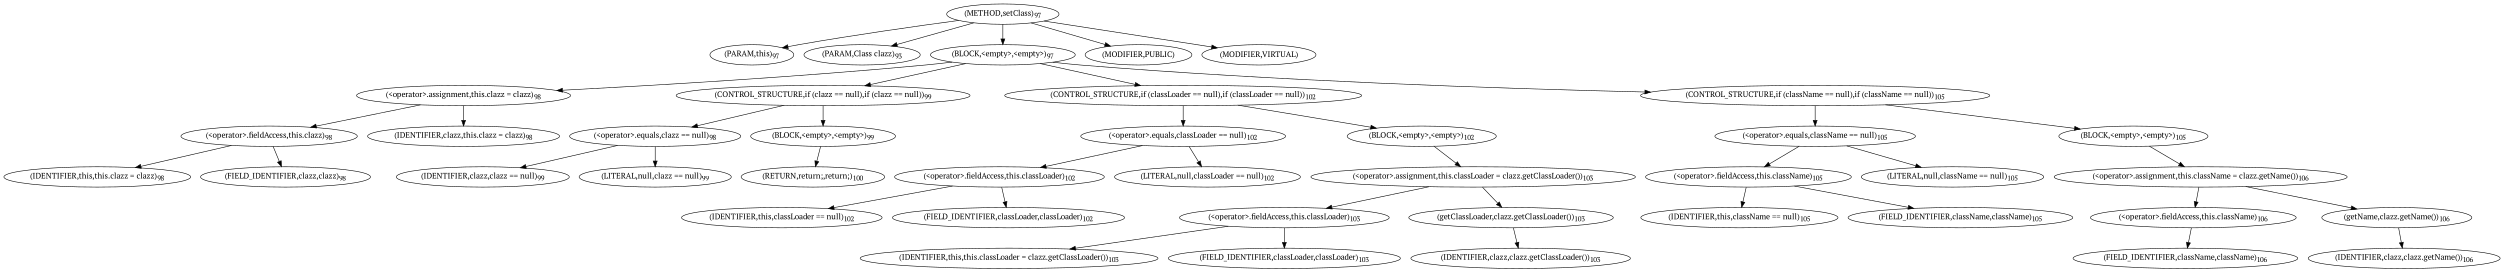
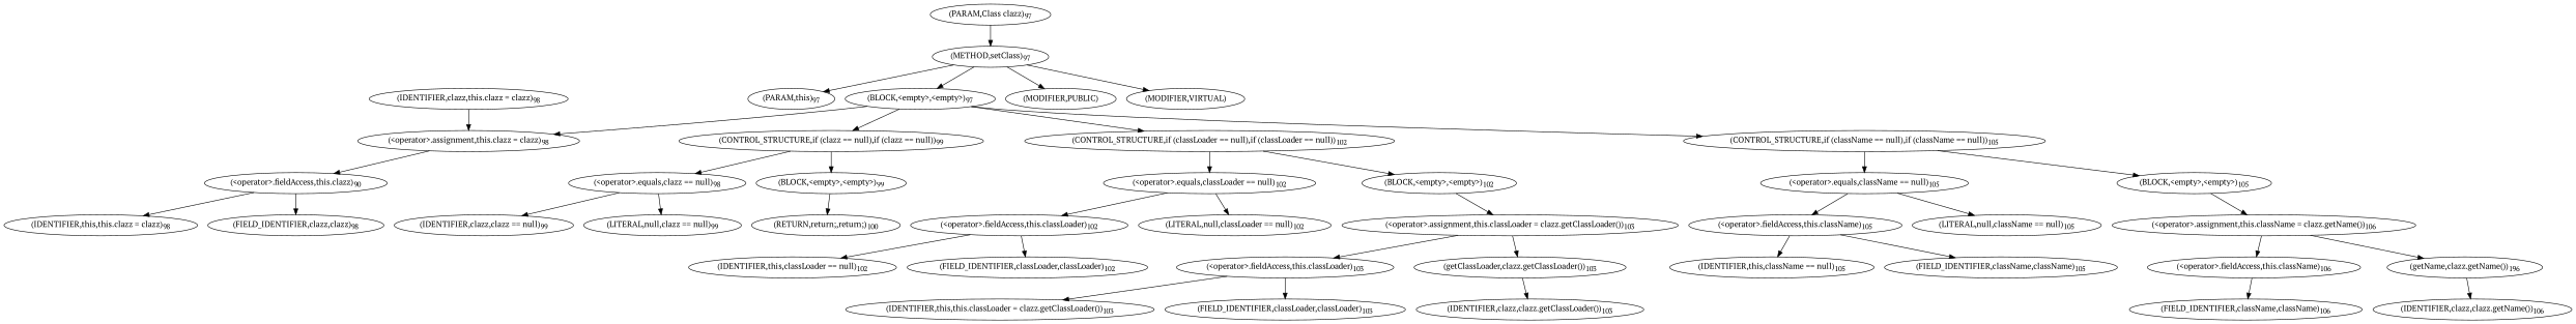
  digraph {
    fontname="PT Serif"
    node [fontname="PT Serif"]
    edge [fontname="PT Serif"]
    n1 [label=<(METHOD,setClass)<SUB>97</SUB>>]
    n2 [label=<(PARAM,this)<SUB>97</SUB>>]
-   n3 [label=<(PARAM,Class clazz)<SUB>93</SUB>>]
+   n3 [label=<(PARAM,Class clazz)<SUB>97</SUB>>]
    n4 [label=<(BLOCK,&lt;empty&gt;,&lt;empty&gt;)<SUB>97</SUB>>]
    n5 [label=<(MODIFIER,PUBLIC)>]
    n6 [label=<(MODIFIER,VIRTUAL)>]
    n7 [label=<(&lt;operator&gt;.assignment,this.clazz = clazz)<SUB>98</SUB>>]
    n8 [label=<(CONTROL_STRUCTURE,if (clazz == null),if (clazz == null))<SUB>99</SUB>>]
    n9 [label=<(CONTROL_STRUCTURE,if (classLoader == null),if (classLoader == null))<SUB>102</SUB>>]
    n10 [label=<(CONTROL_STRUCTURE,if (className == null),if (className == null))<SUB>105</SUB>>]
-   n11 [label=<(&lt;operator&gt;.fieldAccess,this.clazz)<SUB>98</SUB>>]
+   n11 [label=<(&lt;operator&gt;.fieldAccess,this.clazz)<SUB>90</SUB>>]
    n12 [label=<(IDENTIFIER,clazz,this.clazz = clazz)<SUB>98</SUB>>]
    n13 [label=<(&lt;operator&gt;.equals,clazz == null)<SUB>98</SUB>>]
    n14 [label=<(BLOCK,&lt;empty&gt;,&lt;empty&gt;)<SUB>99</SUB>>]
    n15 [label=<(&lt;operator&gt;.equals,classLoader == null)<SUB>102</SUB>>]
    n16 [label=<(BLOCK,&lt;empty&gt;,&lt;empty&gt;)<SUB>102</SUB>>]
    n17 [label=<(&lt;operator&gt;.equals,className == null)<SUB>105</SUB>>]
    n18 [label=<(BLOCK,&lt;empty&gt;,&lt;empty&gt;)<SUB>105</SUB>>]
    n19 [label=<(IDENTIFIER,this,this.clazz = clazz)<SUB>98</SUB>>]
    n20 [label=<(FIELD_IDENTIFIER,clazz,clazz)<SUB>98</SUB>>]
    n21 [label=<(IDENTIFIER,clazz,clazz == null)<SUB>99</SUB>>]
    n22 [label=<(LITERAL,null,clazz == null)<SUB>99</SUB>>]
    n23 [label=<(RETURN,return;,return;)<SUB>100</SUB>>]
    n24 [label=<(&lt;operator&gt;.fieldAccess,this.classLoader)<SUB>102</SUB>>]
    n25 [label=<(LITERAL,null,classLoader == null)<SUB>102</SUB>>]
    n26 [label=<(&lt;operator&gt;.assignment,this.classLoader = clazz.getClassLoader())<SUB>103</SUB>>]
    n27 [label=<(IDENTIFIER,this,classLoader == null)<SUB>102</SUB>>]
    n28 [label=<(FIELD_IDENTIFIER,classLoader,classLoader)<SUB>102</SUB>>]
    n29 [label=<(&lt;operator&gt;.fieldAccess,this.classLoader)<SUB>103</SUB>>]
    n30 [label=<(getClassLoader,clazz.getClassLoader())<SUB>103</SUB>>]
    n31 [label=<(IDENTIFIER,this,this.classLoader = clazz.getClassLoader())<SUB>103</SUB>>]
    n32 [label=<(FIELD_IDENTIFIER,classLoader,classLoader)<SUB>103</SUB>>]
    n33 [label=<(IDENTIFIER,clazz,clazz.getClassLoader())<SUB>103</SUB>>]
    n34 [label=<(&lt;operator&gt;.fieldAccess,this.className)<SUB>105</SUB>>]
    n35 [label=<(LITERAL,null,className == null)<SUB>105</SUB>>]
    n36 [label=<(&lt;operator&gt;.assignment,this.className = clazz.getName())<SUB>106</SUB>>]
    n37 [label=<(IDENTIFIER,this,className == null)<SUB>105</SUB>>]
    n38 [label=<(FIELD_IDENTIFIER,className,className)<SUB>105</SUB>>]
    n39 [label=<(&lt;operator&gt;.fieldAccess,this.className)<SUB>106</SUB>>]
-   n40 [label=<(getName,clazz.getName())<SUB>106</SUB>>]
+   n40 [label=<(getName,clazz.getName())<SUB>196</SUB>>]
    n41 [label=<(FIELD_IDENTIFIER,className,className)<SUB>106</SUB>>]
    n42 [label=<(IDENTIFIER,clazz,clazz.getName())<SUB>106</SUB>>]
    n1 -> n2
-   n1 -> n3
+   n3 -> n1
    n1 -> n4
    n1 -> n5
    n1 -> n6
    n4 -> n7
    n4 -> n8
    n4 -> n9
    n4 -> n10
    n7 -> n11
-   n7 -> n12
+   n12 -> n7
    n8 -> n13
    n8 -> n14
    n9 -> n15
    n9 -> n16
    n10 -> n17
    n10 -> n18
    n11 -> n19
    n11 -> n20
    n13 -> n21
    n13 -> n22
    n14 -> n23
    n15 -> n24
    n15 -> n25
    n16 -> n26
    n17 -> n34
    n17 -> n35
    n18 -> n36
    n24 -> n27
    n24 -> n28
    n26 -> n29
    n26 -> n30
    n29 -> n31
    n29 -> n32
    n30 -> n33
    n34 -> n37
    n34 -> n38
    n36 -> n39
    n36 -> n40
    n39 -> n41
    n40 -> n42
  }
